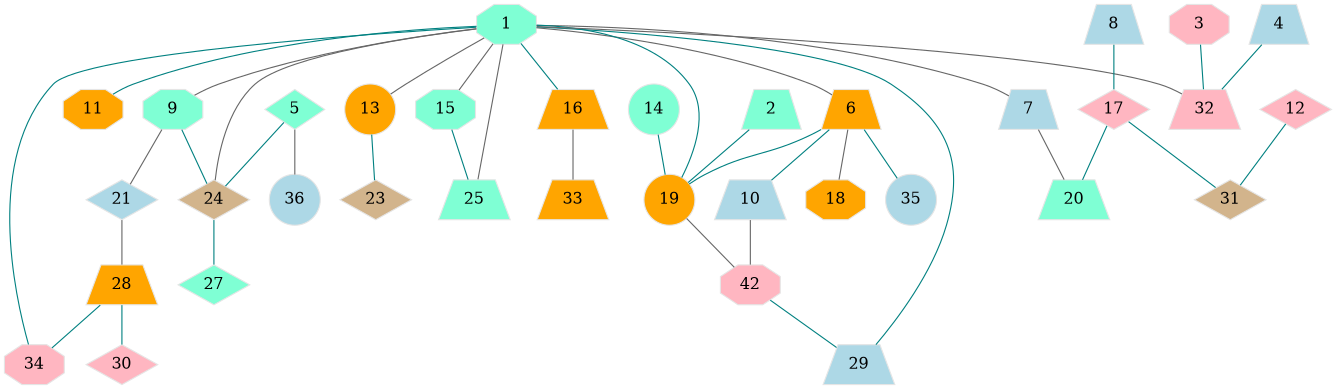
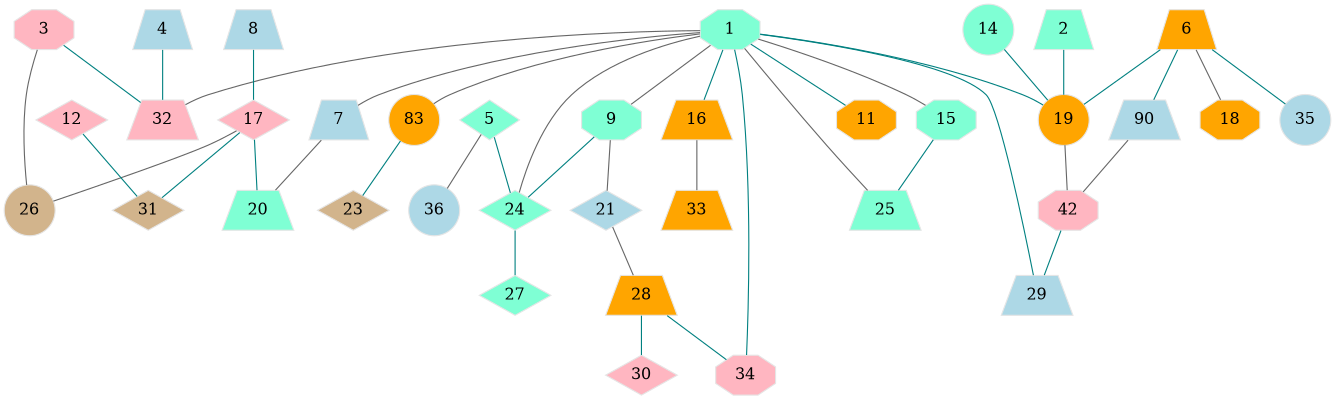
  graph {
    fontname="DejaVu Serif"
    node [color=gray90 fillcolor=aquamarine fontname="DejaVu Serif" shape=trapezium style=filled]
    edge [color=teal fontname="DejaVu Serif" weight=1.0]
    1 [shape=octagon]
    6 [fillcolor=orange]
    7 [fillcolor=lightblue]
    9 [shape=octagon]
    11 [fillcolor=orange shape=octagon]
-   13 [fillcolor=orange shape=circle]
+   13 [fillcolor=orange shape=circle label=83]
    15 [shape=octagon]
    16 [fillcolor=orange]
    19 [fillcolor=orange shape=circle]
-   24 [fillcolor=tan shape=diamond]
+   24 [shape=diamond]
    25
    29 [fillcolor=lightblue]
    32 [fillcolor=lightpink]
    34 [fillcolor=lightpink shape=octagon]
-   10 [fillcolor=lightblue]
+   10 [fillcolor=lightblue label=90]
    18 [fillcolor=orange shape=octagon]
    35 [fillcolor=lightblue shape=circle]
    20
    21 [fillcolor=lightblue shape=diamond]
    23 [fillcolor=tan shape=diamond]
    33 [fillcolor=orange]
    n22 [fillcolor=lightpink label=42 shape=octagon]
    27 [shape=diamond]
    2
    3 [fillcolor=lightpink shape=octagon]
+   26 [fillcolor=tan shape=circle]
    4 [fillcolor=lightblue]
    5 [shape=diamond]
    36 [fillcolor=lightblue shape=circle]
    8 [fillcolor=lightblue]
    17 [fillcolor=lightpink shape=diamond]
    31 [fillcolor=tan shape=diamond]
    28 [fillcolor=orange]
    12 [fillcolor=lightpink shape=diamond]
    14 [shape=circle]
    30 [fillcolor=lightpink shape=diamond]
-   1 -- 6 [color=gray40]
    1 -- 7 [color=gray40]
    1 -- 9 [color=gray40]
    1 -- 11
    1 -- 13 [color=gray40]
    1 -- 15 [color=gray40]
    1 -- 16
    1 -- 19
    1 -- 24 [color=gray40]
    1 -- 25 [color=gray40]
    1 -- 29
    1 -- 32 [color=gray40]
    1 -- 34
    6 -- 19
    6 -- 10
    6 -- 18 [color=gray40]
    6 -- 35
    7 -- 20 [color=gray40]
    9 -- 24
    9 -- 21 [color=gray40]
    13 -- 23
    15 -- 25
    16 -- 33 [color=gray40]
    19 -- n22 [color=gray40]
    24 -- 27
    10 -- n22 [color=gray40]
    21 -- 28 [color=gray40]
    n22 -- 29
    2 -- 19
    3 -- 32
+   3 -- 26 [color=gray40]
    4 -- 32
    5 -- 24
    5 -- 36 [color=gray40]
    8 -- 17
    17 -- 20
+   17 -- 26 [color=gray40]
    17 -- 31
    28 -- 34
    28 -- 30
    12 -- 31
    14 -- 19
  }
